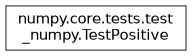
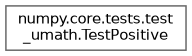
  digraph {
    rankdir=LR
-   n1 [color=grey40 fillcolor=white fontname=Helvetica fontsize=10 height=0.2 label="numpy.core.tests.test\l_numpy.TestPositive" shape=box style=filled width=0.4]
+   n1 [color=grey40 fillcolor=white fontname=Helvetica fontsize=10 height=0.2 label="numpy.core.tests.test\l_umath.TestPositive" shape=box style=filled width=0.4]
  }
